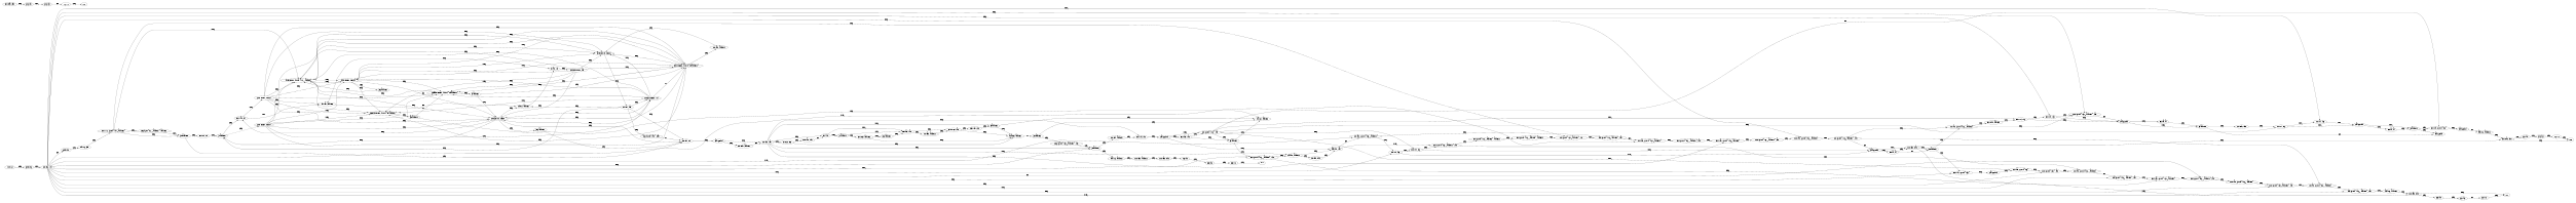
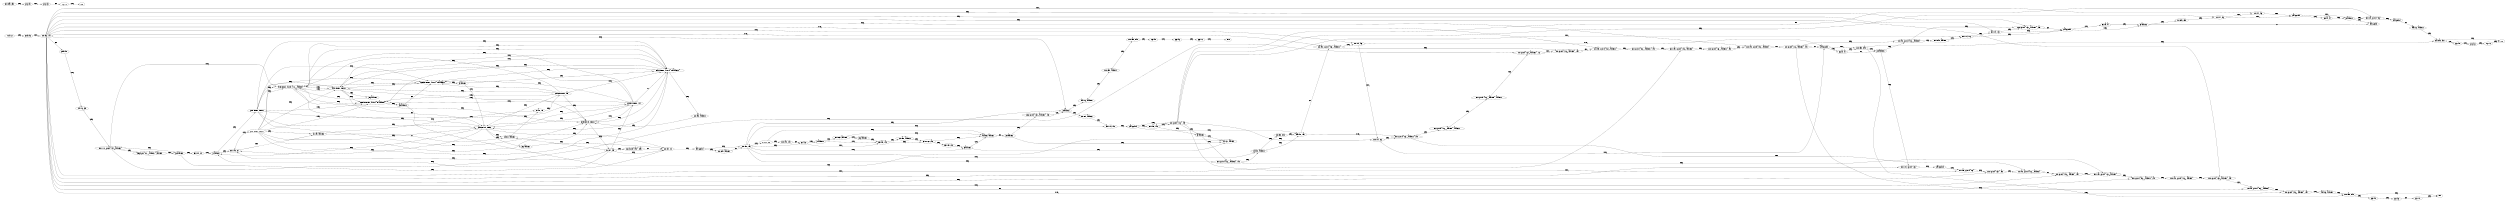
  digraph {
    rankdir=LR
    n1 [label="push r12"]
    n2 [label="push rbp"]
    n3 [label="mov rbp , rdi"]
    n4 [label="push rbx"]
    n5 [label="je address"]
    n6 [label="mov rax , qword [ rbp + address ]"]
    n7 [label="mov rsi , rbp"]
    n8 [label="mov rax , qword [ rbp + address ]"]
    n9 [label="mov rax , qword [ rbp + address ]"]
    n10 [label="mov rax , qword [ rbp + address ]"]
    n11 [label="mov rdi , qword [ rbp ]"]
    n12 [label="mov qword [ rbp ] , rax"]
    n13 [label="mov qword [ rbp + address ] , rax"]
    n14 [label="mov qword [ rbp + address ] , rax"]
    n15 [label="mov qword [ rbp + address ] , rax"]
    n16 [label="mov qword [ rbp + address ] , rax"]
    n17 [label="mov rdi , rbp"]
    n18 [label="mov qword [ rbp + address ] , rax"]
    n19 [label="mov rdi , rbp"]
    n20 [label="sub rsp , jne"]
    n21 [label="add rsp , address"]
    n22 [label="mov esi , address"]
    n23 [label="mov qword [ rsp + address ] , rax"]
    n24 [label="mov rdi , rsp"]
    n25 [label="call symbol"]
    n26 [label="mov qword [ rsp + address ] , rax"]
    n27 [label="mov qword [ rsp + address ] , rax"]
    n28 [label="mov qword [ rsp + address ] , rax"]
    n29 [label="call symbol"]
    n30 [label="mov rax , qword [ rsp + address ]"]
    n31 [label="mov rax , qword [ rsp + address ]"]
    n32 [label="mov rax , qword [ rsp + address ]"]
    n33 [label="mov rax , qword [ rsp + address ]"]
    n34 [label="add rsp , address"]
    n35 [label="call symbol"]
    n36 [label="call symbol"]
    n37 [label="mov r12 , qword [ rdi + address ]"]
    n38 [label="cmp byte [ r12 + address ] , address"]
    n39 [label="jne address"]
    n40 [label="divss xmm0 , dword [ r12 + address ]"]
    n41 [label="mov qword [ rsp + address ] , r12"]
    n42 [label="mov rdi , rsi"]
    n43 [label="test rsi , rsi"]
    n44 [label="addss xmm0 , xmm0"]
    n45 [label="ucomiss xmm0 , dword [ rel address ]"]
    n46 [label="ucomiss xmm0 , dword [ rel address ]"]
    n47 [label="cvttss2si rsi , xmm0"]
    n48 [label="subss xmm0 , dword [ rel address ]"]
    n49 [label="cvttss2si rsi , xmm0"]
    n50 [label="call symbol"]
    n51 [label="js address"]
    n52 [label="mov edx , address"]
    n53 [label="mov rbx , rax"]
    n54 [label="mov rax , rsi"]
    n55 [label="pxor xmm0 , xmm0"]
    n56 [label="xor ecx , ecx"]
    n57 [label="mul rbx"]
    n58 [label="je address"]
    n59 [label="mov rdi , rbx"]
    n60 [label="mov qword [ rsp + address ] , rbx"]
    n61 [label="shl rbx , address"]
    n62 [label="mov rax , rdx"]
    n63 [label="and ecx , address"]
    n64 [label="jo address"]
    n65 [label="test rax , rax"]
    n66 [label="add rsp , address"]
    n67 [label="call symbol"]
    n68 [label="add rbx , rax"]
    n69 [label="xor edx , edx"]
    n70 [label="jne address"]
    n71 [label="mov ecx , address"]
    n72 [label="mov eax , address"]
    n73 [label="cmovs rcx , rax"]
    n74 [label="jmp address"]
    n75 [label="test rbx , rbx"]
    n76 [label="pxor xmm0 , xmm0"]
    n77 [label="shr rax , address"]
    n78 [label="cvtsi2ss xmm0 , rsi"]
    n79 [label="and esi , address"]
    n80 [label="or rax , rsi"]
    n81 [label="jmp address"]
    n82 [label="jae address"]
    n83 [label="jb address"]
    n84 [label="jmp address"]
    n85 [label="mov rax , address"]
    n86 [label="xor rsi , rax"]
    n87 [label="cmp qword [ rbp + address ] , rbx"]
    n88 [label="cvtsi2ss xmm0 , rax"]
    n89 [label="mov eax , ebx"]
    n90 [label="pop rbx"]
    n91 [label="pop rbp"]
    n92 [label="pop r12"]
    n93 [label=retn]
    n94 [label="mov ebx , address"]
    n95 [label="mov eax , ebx"]
    n96 [label="nop dword [ rax ] , eax"]
    n97 [label="pop rbx"]
    n98 [label="pop rbp"]
    n99 [label="pop r12"]
    n100 [label=retn]
    n101 [label="test rax , rax"]
    n102 [label="mov qword [ rsp ] , rax"]
    n103 [label="je address"]
    n104 [label="mov rax , qword [ rsp ]"]
    n105 [label="mov rsi , rsp"]
    n106 [label="mov rsi , rsp"]
    n107 [label="mov rdi , qword [ rsp ]"]
    n108 [label="mov qword [ rsp + address ] , rbx"]
    n109 [label="call symbol"]
    n110 [label="mov qword [ rsp + address ] , address"]
    n111 [label="test al , al"]
    n112 [label="mov ebx , eax"]
    n113 [label="mov qword [ rsp + address ] , address"]
    n114 [label="mov rax , qword [ rsp + address ]"]
    n115 [label="mov edx , address"]
    n116 [label="jne address"]
    n117 [label="mov eax , ebx"]
    n118 [label="mov eax , ebx"]
    n119 [label="pop rbx"]
    n120 [label=retn]
    n121 [label="pop rbx"]
    n122 [label=retn]
    n123 [label="pop rbp"]
    n124 [label="pop r12"]
    n125 [label="test al , al"]
    n126 [label="je address"]
    n127 [label="call symbol"]
    n128 [label="xor edx , edx"]
    n129 [label="test al , al"]
    n130 [label="je address"]
    n131 [label="add rsp , address"]
    n132 [label="pop rbp"]
    n133 [label="pop r12"]
    n1 -> n2 [label=CFG]
    n2 -> n3 [label=CFG]
    n3 -> n4 [label=CFG]
    n3 -> n5 [label=DFG]
    n3 -> n6 [label=DFG]
    n3 -> n7 [label=DFG]
    n3 -> n8 [label=DFG]
    n3 -> n9 [label=DFG]
    n3 -> n10 [label=DFG]
    n3 -> n11 [label=DFG]
    n3 -> n12 [label=DFG]
    n3 -> n13 [label=DFG]
    n3 -> n14 [label=DFG]
    n3 -> n15 [label=DFG]
    n3 -> n16 [label=DFG]
    n3 -> n17 [label=DFG]
    n3 -> n18 [label=DFG]
    n3 -> n19 [label=DFG]
    n4 -> n20 [label=CFG]
    n5 -> n21 [label=CFG]
    n5 -> n22 [label=CFG]
    n6 -> n7 [label=CFG]
    n6 -> n23 [label=DFG]
    n7 -> n24 [label=CFG]
    n7 -> n25 [label=DFG]
    n8 -> n26 [label=DFG]
    n9 -> n27 [label=DFG]
    n10 -> n28 [label=DFG]
    n11 -> n29 [label=DFG]
    n12 -> n30 [label=CFG]
    n13 -> n31 [label=CFG]
    n14 -> n32 [label=CFG]
    n15 -> n33 [label=CFG]
    n16 -> n34 [label=CFG]
    n17 -> n18 [label=CFG]
    n17 -> n35 [label=DFG]
    n18 -> n35 [label=CFG]
    n19 -> n36 [label=DFG]
    n20 -> n37 [label=CFG]
    n21 -> n94 [label=CFG]
    n22 -> n59 [label=CFG]
    n23 -> n8 [label=CFG]
    n24 -> n25 [label=DFG]
    n24 -> n108 [label=CFG]
    n25 -> n111 [label=DFG]
    n25 -> n112 [label=DFG]
    n26 -> n9 [label=CFG]
    n27 -> n10 [label=CFG]
    n28 -> n25 [label=CFG]
    n28 -> n33 [label=DFG]
    n28 -> n114 [label=DFG]
    n29 -> n104 [label=CFG]
    n30 -> n13 [label=DFG]
    n31 -> n14 [label=DFG]
    n32 -> n15 [label=CFG]
    n33 -> n16 [label=DFG]
    n34 -> n117 [label=CFG]
    n35 -> n125 [label=CFG]
    n35 -> n126 [label=DFG]
    n36 -> n129 [label=CFG]
    n36 -> n130 [label=DFG]
    n37 -> n38 [label=CFG]
    n37 -> n39 [label=DFG]
    n37 -> n40 [label=DFG]
    n37 -> n41 [label=DFG]
    n38 -> n39 [label=CFG]
    n39 -> n42 [label=CFG]
    n39 -> n43 [label=CFG]
    n40 -> n44 [label=DFG]
    n40 -> n45 [label=DFG]
    n40 -> n46 [label=DFG]
    n40 -> n47 [label=DFG]
    n40 -> n48 [label=DFG]
    n40 -> n49 [label=DFG]
    n41 -> n23 [label=CFG]
    n42 -> n50 [label=DFG]
    n43 -> n51 [label=CFG]
    n44 -> n40 [label=DFG]
    n44 -> n45 [label=DFG]
    n44 -> n46 [label=DFG]
    n44 -> n47 [label=DFG]
    n44 -> n48 [label=DFG]
    n44 -> n49 [label=DFG]
    n44 -> n81 [label=CFG]
    n45 -> n82 [label=DFG]
    n46 -> n83 [label=DFG]
    n47 -> n42 [label=DFG]
    n47 -> n51 [label=DFG]
    n47 -> n54 [label=DFG]
    n47 -> n78 [label=DFG]
    n47 -> n79 [label=DFG]
    n47 -> n84 [label=CFG]
    n48 -> n40 [label=DFG]
    n48 -> n44 [label=DFG]
    n48 -> n45 [label=DFG]
    n48 -> n46 [label=DFG]
    n48 -> n47 [label=DFG]
    n48 -> n49 [label=DFG]
    n48 -> n85 [label=CFG]
    n49 -> n86 [label=DFG]
    n50 -> n52 [label=CFG]
    n50 -> n53 [label=DFG]
    n51 -> n54 [label=CFG]
    n51 -> n55 [label=CFG]
    n52 -> n53 [label=CFG]
    n53 -> n5 [label=DFG]
    n53 -> n56 [label=CFG]
    n53 -> n57 [label=DFG]
    n53 -> n58 [label=DFG]
    n53 -> n59 [label=DFG]
    n53 -> n60 [label=DFG]
    n53 -> n61 [label=DFG]
    n54 -> n76 [label=CFG]
    n54 -> n77 [label=DFG]
    n55 -> n40 [label=DFG]
    n55 -> n44 [label=DFG]
    n55 -> n45 [label=DFG]
    n55 -> n46 [label=DFG]
    n55 -> n47 [label=DFG]
    n55 -> n48 [label=DFG]
    n55 -> n49 [label=DFG]
    n55 -> n78 [label=CFG]
    n56 -> n62 [label=CFG]
    n56 -> n63 [label=DFG]
    n57 -> n64 [label=DFG]
    n57 -> n65 [label=DFG]
    n58 -> n63 [label=CFG]
    n58 -> n66 [label=CFG]
    n59 -> n67 [label=DFG]
    n60 -> n31 [label=DFG]
    n60 -> n61 [label=CFG]
    n61 -> n68 [label=DFG]
    n61 -> n69 [label=CFG]
    n62 -> n57 [label=CFG]
    n63 -> n70 [label=DFG]
    n64 -> n65 [label=CFG]
    n64 -> n71 [label=CFG]
    n65 -> n72 [label=CFG]
    n65 -> n73 [label=DFG]
    n67 -> n68 [label=DFG]
    n67 -> n101 [label=DFG]
    n67 -> n102 [label=DFG]
    n68 -> n6 [label=CFG]
    n68 -> n108 [label=DFG]
    n69 -> n68 [label=CFG]
    n70 -> n66 [label=CFG]
    n70 -> n87 [label=CFG]
    n71 -> n63 [label=DFG]
    n71 -> n74 [label=CFG]
    n72 -> n73 [label=CFG]
    n73 -> n63 [label=DFG]
    n73 -> n75 [label=CFG]
    n74 -> n65 [label=CFG]
    n75 -> n58 [label=CFG]
    n76 -> n40 [label=DFG]
    n76 -> n44 [label=DFG]
    n76 -> n45 [label=DFG]
    n76 -> n46 [label=DFG]
    n76 -> n47 [label=DFG]
    n76 -> n48 [label=DFG]
    n76 -> n49 [label=DFG]
    n76 -> n77 [label=CFG]
    n77 -> n79 [label=CFG]
    n77 -> n80 [label=DFG]
    n78 -> n40 [label=DFG]
    n78 -> n44 [label=DFG]
    n78 -> n45 [label=DFG]
    n78 -> n46 [label=DFG]
    n78 -> n47 [label=DFG]
    n78 -> n48 [label=DFG]
    n78 -> n49 [label=DFG]
    n79 -> n80 [label=DFG]
    n80 -> n88 [label=DFG]
    n81 -> n40 [label=CFG]
    n82 -> n46 [label=CFG]
    n82 -> n66 [label=CFG]
    n83 -> n47 [label=CFG]
    n83 -> n48 [label=CFG]
    n84 -> n42 [label=CFG]
    n85 -> n49 [label=CFG]
    n86 -> n42 [label=DFG]
    n86 -> n51 [label=DFG]
+   n86 -> n54 [label=DFG]
    n86 -> n78 [label=DFG]
    n86 -> n79 [label=DFG]
    n86 -> n96 [label=CFG]
    n87 -> n5 [label=CFG]
    n88 -> n40 [label=DFG]
    n88 -> n44 [label=DFG]
    n88 -> n45 [label=DFG]
    n88 -> n46 [label=DFG]
    n88 -> n47 [label=DFG]
    n88 -> n48 [label=DFG]
    n88 -> n49 [label=DFG]
    n89 -> n90 [label=CFG]
    n90 -> n91 [label=CFG]
    n91 -> n92 [label=CFG]
    n92 -> n93 [label=CFG]
    n94 -> n95 [label=CFG]
    n95 -> n97 [label=CFG]
    n96 -> n42 [label=CFG]
    n97 -> n98 [label=CFG]
    n98 -> n99 [label=CFG]
    n99 -> n100 [label=CFG]
    n101 -> n102 [label=CFG]
    n101 -> n103 [label=DFG]
    n102 -> n24 [label=DFG]
    n102 -> n103 [label=CFG]
    n102 -> n104 [label=DFG]
    n102 -> n105 [label=DFG]
    n102 -> n106 [label=DFG]
    n102 -> n107 [label=DFG]
    n103 -> n60 [label=CFG]
    n103 -> n66 [label=CFG]
    n104 -> n12 [label=DFG]
    n105 -> n17 [label=CFG]
    n105 -> n35 [label=DFG]
    n106 -> n19 [label=CFG]
    n106 -> n36 [label=DFG]
    n107 -> n109 [label=DFG]
    n108 -> n30 [label=DFG]
    n108 -> n110 [label=CFG]
    n109 -> n131 [label=CFG]
    n110 -> n113 [label=CFG]
    n111 -> n112 [label=CFG]
    n111 -> n116 [label=DFG]
    n112 -> n116 [label=CFG]
    n112 -> n117 [label=DFG]
    n112 -> n118 [label=DFG]
    n113 -> n41 [label=CFG]
    n114 -> n18 [label=DFG]
    n114 -> n115 [label=CFG]
    n115 -> n105 [label=CFG]
    n116 -> n11 [label=CFG]
    n116 -> n114 [label=CFG]
    n117 -> n119 [label=CFG]
    n117 -> n120 [label=DFG]
    n118 -> n121 [label=CFG]
    n118 -> n122 [label=DFG]
    n119 -> n123 [label=CFG]
    n121 -> n132 [label=CFG]
    n123 -> n124 [label=CFG]
    n124 -> n120 [label=CFG]
    n125 -> n126 [label=CFG]
    n126 -> n127 [label=CFG]
    n126 -> n128 [label=CFG]
    n128 -> n106 [label=CFG]
    n129 -> n130 [label=CFG]
    n130 -> n107 [label=CFG]
    n130 -> n127 [label=CFG]
    n131 -> n118 [label=CFG]
    n132 -> n133 [label=CFG]
    n133 -> n122 [label=CFG]
  }
